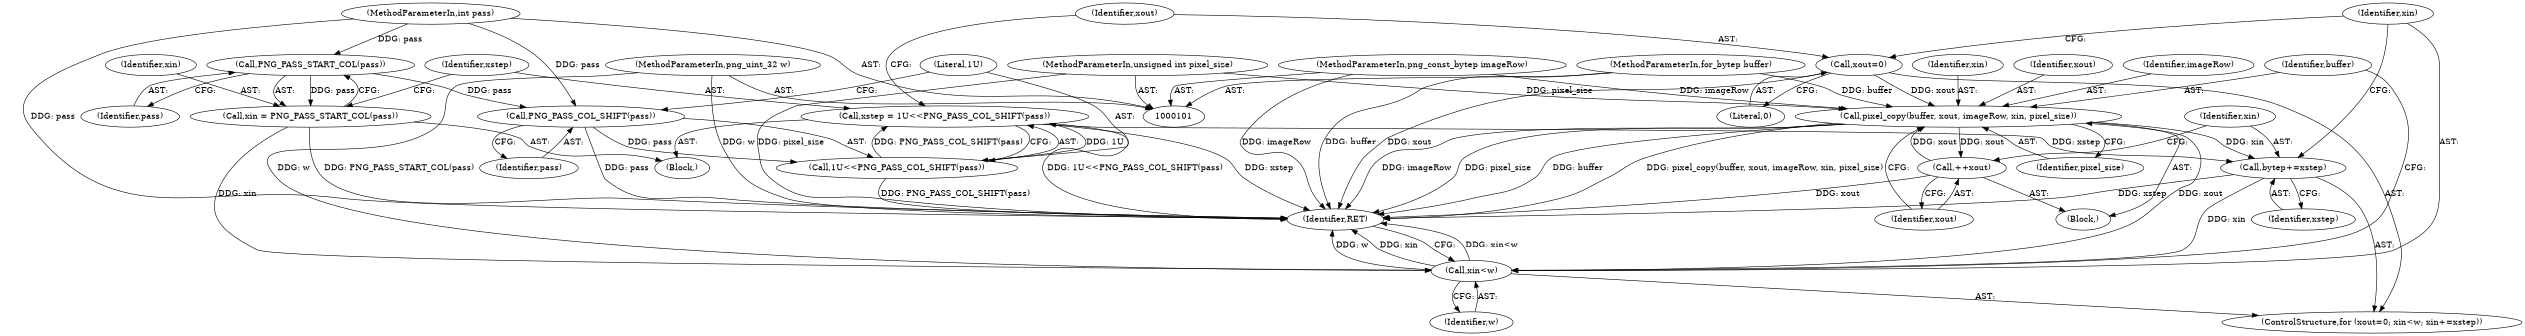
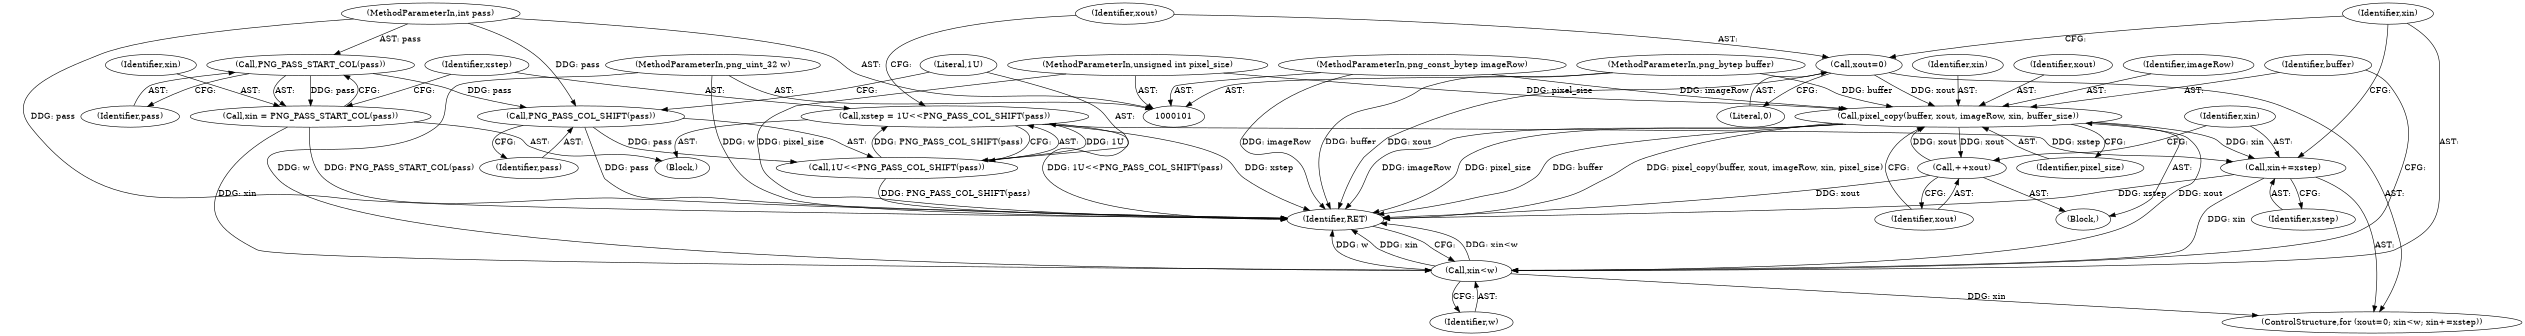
  digraph {
-   n1 [label="(Call,pixel_copy(buffer, xout, imageRow, xin, pixel_size))"]
+   n1 [label="(Call,pixel_copy(buffer, xout, imageRow, xin, buffer_size))"]
    n2 [label="(Call,++xout)"]
-   n3 [label="(Call,bytep+=xstep)"]
+   n3 [label="(Call,xin+=xstep)"]
    n4 [label="(Identifier,pixel_size)"]
    n5 [label="(Identifier,RET)"]
    n6 [label="(Block,)"]
    n7 [label="(Identifier,xout)"]
    n8 [label="(ControlStructure,for (xout=0; xin<w; xin+=xstep))"]
    n9 [label="(Call,xin<w)"]
    n10 [label="(Identifier,xstep)"]
-   n11 [label="(MethodParameterIn,for_bytep buffer)"]
+   n11 [label="(MethodParameterIn,png_bytep buffer)"]
    1000101
    n13 [label="(Call,xout=0)"]
    n14 [label="(Literal,0)"]
    n15 [label="(MethodParameterIn,png_const_bytep imageRow)"]
    n16 [label="(Identifier,w)"]
    n17 [label="(Call,xstep = 1U<<PNG_PASS_COL_SHIFT(pass))"]
    n18 [label="(Call,1U<<PNG_PASS_COL_SHIFT(pass))"]
    n19 [label="(Block,)"]
    n20 [label="(Call,PNG_PASS_COL_SHIFT(pass))"]
    n21 [label="(Identifier,pass)"]
    n22 [label="(Call,PNG_PASS_START_COL(pass))"]
    n23 [label="(Call,xin = PNG_PASS_START_COL(pass))"]
    n24 [label="(Identifier,pass)"]
    n25 [label="(MethodParameterIn,int pass)"]
    n26 [label="(MethodParameterIn,png_uint_32 w)"]
    n27 [label="(MethodParameterIn,unsigned int pixel_size)"]
    n28 [label="(Identifier,buffer)"]
    n29 [label="(Identifier,xstep)"]
    n30 [label="(Identifier,xout)"]
    n31 [label="(Literal,1U)"]
    n32 [label="(Identifier,xout)"]
    n33 [label="(Identifier,xin)"]
    n34 [label="(Identifier,xin)"]
    n35 [label="(Identifier,imageRow)"]
    n36 [label="(Identifier,xin)"]
    n37 [label="(Identifier,xin)"]
    n1 -> n2 [label="DDG: xout"]
    n1 -> n3 [label="DDG: xin"]
    n1 -> n4 [label="CFG: "]
    n1 -> n5 [label="DDG: pixel_copy(buffer, xout, imageRow, xin, pixel_size)"]
    n1 -> n5 [label="DDG: buffer"]
    n1 -> n5 [label="DDG: imageRow"]
    n1 -> n5 [label="DDG: pixel_size"]
    n1 -> n6 [label="AST: "]
    n2 -> n1 [label="DDG: xout"]
    n2 -> n5 [label="DDG: xout"]
    n2 -> n6 [label="AST: "]
    n2 -> n7 [label="CFG: "]
    n3 -> n5 [label="DDG: xstep"]
    n3 -> n8 [label="AST: "]
    n3 -> n9 [label="DDG: xin"]
    n3 -> n10 [label="CFG: "]
    n4 -> n1 [label="AST: "]
    n5 -> n9 [label="CFG: "]
    n7 -> n1 [label="CFG: "]
    n7 -> n2 [label="AST: "]
    n9 -> n1 [label="DDG: xout"]
    n9 -> n5 [label="DDG: xin<w"]
    n9 -> n5 [label="DDG: w"]
    n9 -> n5 [label="DDG: xin"]
-   n9 -> n8 [label="AST: "]
+   n9 -> n8 [label="DDG: xin"]
    n9 -> n16 [label="CFG: "]
    n10 -> n3 [label="AST: "]
    n11 -> n1 [label="DDG: buffer"]
    n11 -> n5 [label="DDG: buffer"]
    n11 -> 1000101 [label="AST: "]
    n13 -> n1 [label="DDG: xout"]
    n13 -> n5 [label="DDG: xout"]
    n13 -> n8 [label="AST: "]
    n13 -> n14 [label="CFG: "]
    n14 -> n13 [label="AST: "]
    n15 -> n1 [label="DDG: imageRow"]
    n15 -> n5 [label="DDG: imageRow"]
    n15 -> 1000101 [label="AST: "]
    n16 -> n9 [label="AST: "]
    n17 -> n3 [label="DDG: xstep"]
    n17 -> n5 [label="DDG: 1U<<PNG_PASS_COL_SHIFT(pass)"]
    n17 -> n5 [label="DDG: xstep"]
    n17 -> n18 [label="CFG: "]
    n17 -> n19 [label="AST: "]
    n18 -> n5 [label="DDG: PNG_PASS_COL_SHIFT(pass)"]
    n18 -> n17 [label="AST: "]
    n18 -> n17 [label="DDG: 1U"]
    n18 -> n17 [label="DDG: PNG_PASS_COL_SHIFT(pass)"]
    n20 -> n5 [label="DDG: pass"]
    n20 -> n18 [label="AST: "]
    n20 -> n18 [label="DDG: pass"]
    n20 -> n21 [label="CFG: "]
    n21 -> n20 [label="AST: "]
    n22 -> n20 [label="DDG: pass"]
    n22 -> n23 [label="AST: "]
    n22 -> n23 [label="DDG: pass"]
    n22 -> n24 [label="CFG: "]
    n23 -> n5 [label="DDG: PNG_PASS_START_COL(pass)"]
    n23 -> n9 [label="DDG: xin"]
    n23 -> n19 [label="AST: "]
    n23 -> n22 [label="CFG: "]
    n24 -> n22 [label="AST: "]
    n25 -> n5 [label="DDG: pass"]
    n25 -> 1000101 [label="AST: "]
    n25 -> n20 [label="DDG: pass"]
-   n25 -> n22 [label="DDG: pass"]
+   n25 -> n22 [label="AST: pass"]
    n26 -> n5 [label="DDG: w"]
    n26 -> n9 [label="DDG: w"]
    n26 -> 1000101 [label="AST: "]
    n27 -> n1 [label="DDG: pixel_size"]
    n27 -> n5 [label="DDG: pixel_size"]
    n27 -> 1000101 [label="AST: "]
    n28 -> n1 [label="AST: "]
    n28 -> n9 [label="CFG: "]
    n29 -> n17 [label="AST: "]
    n29 -> n23 [label="CFG: "]
    n30 -> n1 [label="AST: "]
    n31 -> n18 [label="AST: "]
    n31 -> n20 [label="CFG: "]
    n32 -> n13 [label="AST: "]
    n32 -> n17 [label="CFG: "]
    n33 -> n2 [label="CFG: "]
    n33 -> n3 [label="AST: "]
    n34 -> n3 [label="CFG: "]
    n34 -> n9 [label="AST: "]
    n34 -> n13 [label="CFG: "]
    n35 -> n1 [label="AST: "]
    n36 -> n23 [label="AST: "]
    n37 -> n1 [label="AST: "]
  }
